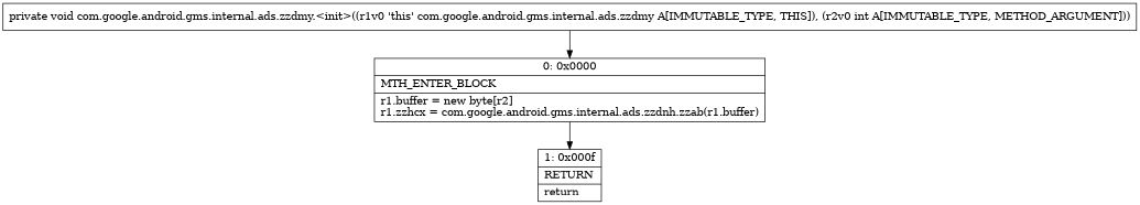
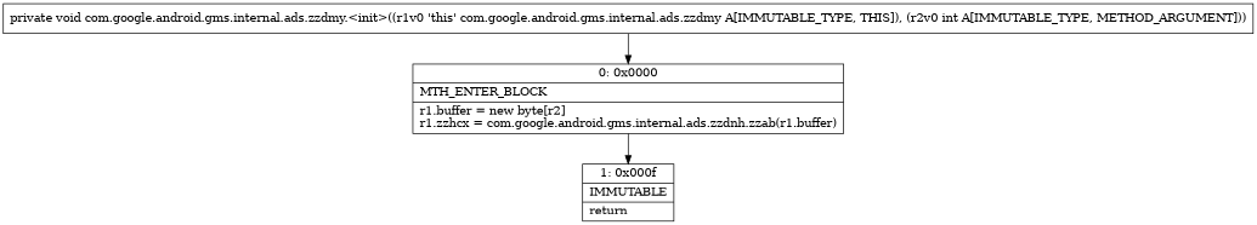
  digraph {
    fontname="DejaVu Serif"
    node [shape=record fontname="DejaVu Serif"]
    edge [fontname="DejaVu Serif"]
    n1 [label="{0\:\ 0x0000|MTH_ENTER_BLOCK\l|r1.buffer = new byte[r2]\lr1.zzhcx = com.google.android.gms.internal.ads.zzdnh.zzab(r1.buffer)\l}"]
-   n2 [label="{1\:\ 0x000f|RETURN\l|return\l}"]
+   n2 [label="{1\:\ 0x000f|IMMUTABLE\l|return\l}"]
    n3 [label="{private void com.google.android.gms.internal.ads.zzdmy.\<init\>((r1v0 'this' com.google.android.gms.internal.ads.zzdmy A[IMMUTABLE_TYPE, THIS]), (r2v0 int A[IMMUTABLE_TYPE, METHOD_ARGUMENT])) }"]
    n1 -> n2
    n3 -> n1
  }
